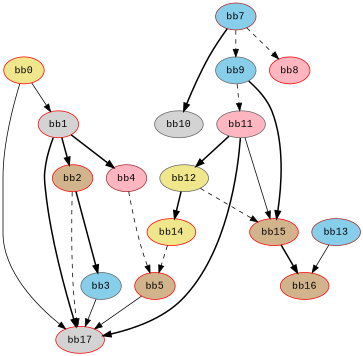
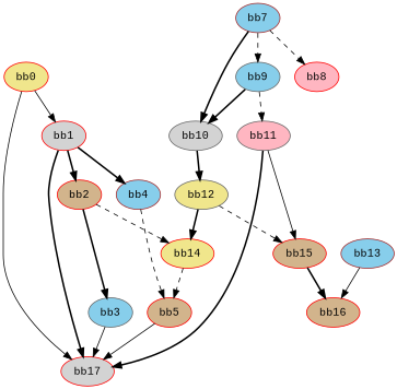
  digraph {
    fontname="Liberation Mono"
    node [color=red fillcolor=tan fontname="Liberation Mono" style=filled]
    edge [fontname="Liberation Mono" style=bold]
    n1 [fillcolor=khaki label="bb0\l"]
    n2 [fillcolor=lightgrey label="bb1\l"]
    n3 [fillcolor=lightgrey label="bb17\l"]
    n4 [label="bb2\l"]
-   n5 [color=brown fillcolor=lightpink label="bb4\l"]
+   n5 [color=brown fillcolor=skyblue label="bb4\l"]
    n6 [color=gray40 fillcolor=skyblue label="bb3\l"]
    n7 [label="bb5\l"]
    n8 [color=brown fillcolor=skyblue label="bb7\l"]
    n9 [fillcolor=lightpink label="bb8\l"]
    n10 [color=gray40 fillcolor=skyblue label="bb9\l"]
    n11 [color=gray40 fillcolor=lightgrey label="bb10\l"]
    n12 [color=gray40 fillcolor=lightpink label="bb11\l"]
    n13 [color=gray40 fillcolor=khaki label="bb12\l"]
    n14 [label="bb15\l"]
    n15 [fillcolor=khaki label="bb14\l"]
    n16 [label="bb16\l"]
    n17 [color=brown fillcolor=skyblue label="bb13\l"]
    n1 -> n2 [style=solid]
    n1 -> n3 [style=solid]
    n2 -> n3
    n2 -> n4
    n2 -> n5
-   n4 -> n3 [style=dashed]
+   n4 -> n15 [style=dashed]
    n4 -> n6
    n5 -> n7 [style=dashed]
    n6 -> n3 [style=solid]
    n7 -> n3 [style=solid]
    n8 -> n9 [style=dashed]
    n8 -> n10 [style=dashed]
    n8 -> n11
-   n10 -> n14
+   n10 -> n11
    n10 -> n12 [style=dashed]
-   n12 -> n13
+   n11 -> n13
    n12 -> n3
    n12 -> n14 [style=solid]
    n13 -> n14 [style=dashed]
    n13 -> n15
    n14 -> n16
    n15 -> n7 [style=dashed]
    n17 -> n16 [style=solid]
  }
